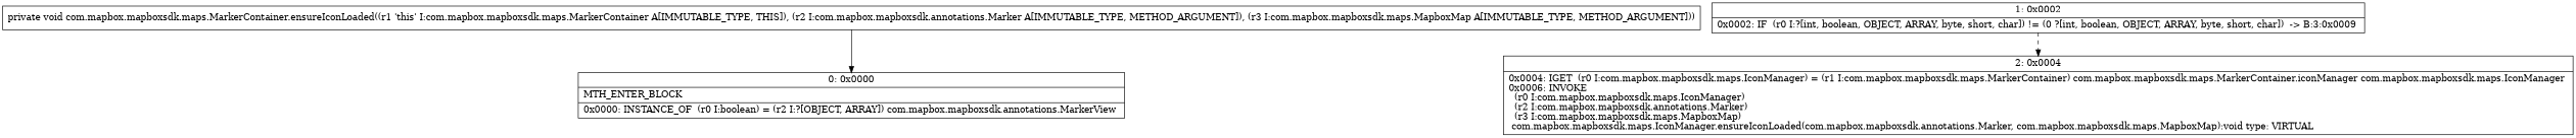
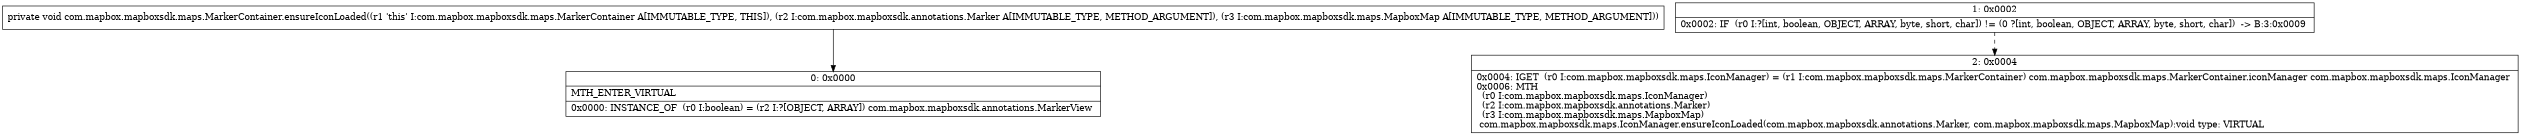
  digraph {
    node [shape=record]
-   n1 [label="{0\:\ 0x0000|MTH_ENTER_BLOCK\l|0x0000: INSTANCE_OF  (r0 I:boolean) = (r2 I:?[OBJECT, ARRAY]) com.mapbox.mapboxsdk.annotations.MarkerView \l}"]
+   n1 [label="{0\:\ 0x0000|MTH_ENTER_VIRTUAL\l|0x0000: INSTANCE_OF  (r0 I:boolean) = (r2 I:?[OBJECT, ARRAY]) com.mapbox.mapboxsdk.annotations.MarkerView \l}"]
    n2 [label="{1\:\ 0x0002|0x0002: IF  (r0 I:?[int, boolean, OBJECT, ARRAY, byte, short, char]) != (0 ?[int, boolean, OBJECT, ARRAY, byte, short, char])  \-\> B:3:0x0009 \l}"]
-   n3 [label="{2\:\ 0x0004|0x0004: IGET  (r0 I:com.mapbox.mapboxsdk.maps.IconManager) = (r1 I:com.mapbox.mapboxsdk.maps.MarkerContainer) com.mapbox.mapboxsdk.maps.MarkerContainer.iconManager com.mapbox.mapboxsdk.maps.IconManager \l0x0006: INVOKE  \l  (r0 I:com.mapbox.mapboxsdk.maps.IconManager)\l  (r2 I:com.mapbox.mapboxsdk.annotations.Marker)\l  (r3 I:com.mapbox.mapboxsdk.maps.MapboxMap)\l com.mapbox.mapboxsdk.maps.IconManager.ensureIconLoaded(com.mapbox.mapboxsdk.annotations.Marker, com.mapbox.mapboxsdk.maps.MapboxMap):void type: VIRTUAL \l}"]
+   n3 [label="{2\:\ 0x0004|0x0004: IGET  (r0 I:com.mapbox.mapboxsdk.maps.IconManager) = (r1 I:com.mapbox.mapboxsdk.maps.MarkerContainer) com.mapbox.mapboxsdk.maps.MarkerContainer.iconManager com.mapbox.mapboxsdk.maps.IconManager \l0x0006: MTH  \l  (r0 I:com.mapbox.mapboxsdk.maps.IconManager)\l  (r2 I:com.mapbox.mapboxsdk.annotations.Marker)\l  (r3 I:com.mapbox.mapboxsdk.maps.MapboxMap)\l com.mapbox.mapboxsdk.maps.IconManager.ensureIconLoaded(com.mapbox.mapboxsdk.annotations.Marker, com.mapbox.mapboxsdk.maps.MapboxMap):void type: VIRTUAL \l}"]
    n4 [label="{private void com.mapbox.mapboxsdk.maps.MarkerContainer.ensureIconLoaded((r1 'this' I:com.mapbox.mapboxsdk.maps.MarkerContainer A[IMMUTABLE_TYPE, THIS]), (r2 I:com.mapbox.mapboxsdk.annotations.Marker A[IMMUTABLE_TYPE, METHOD_ARGUMENT]), (r3 I:com.mapbox.mapboxsdk.maps.MapboxMap A[IMMUTABLE_TYPE, METHOD_ARGUMENT])) }"]
    n2 -> n3 [style=dashed]
    n4 -> n1
  }
